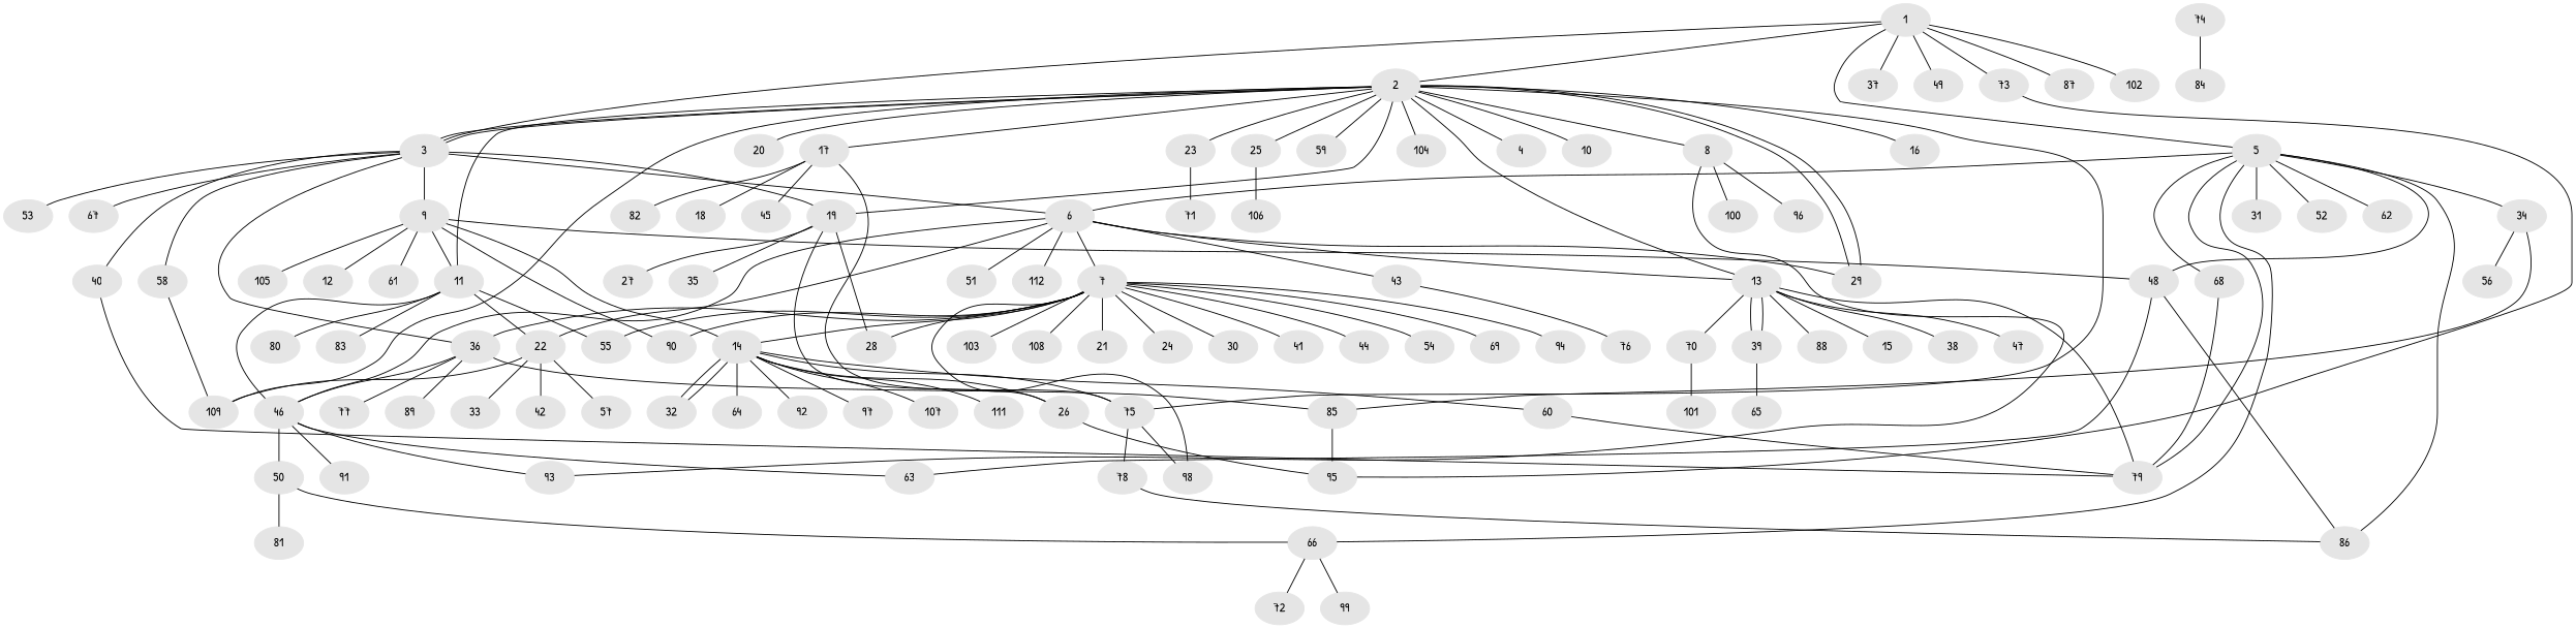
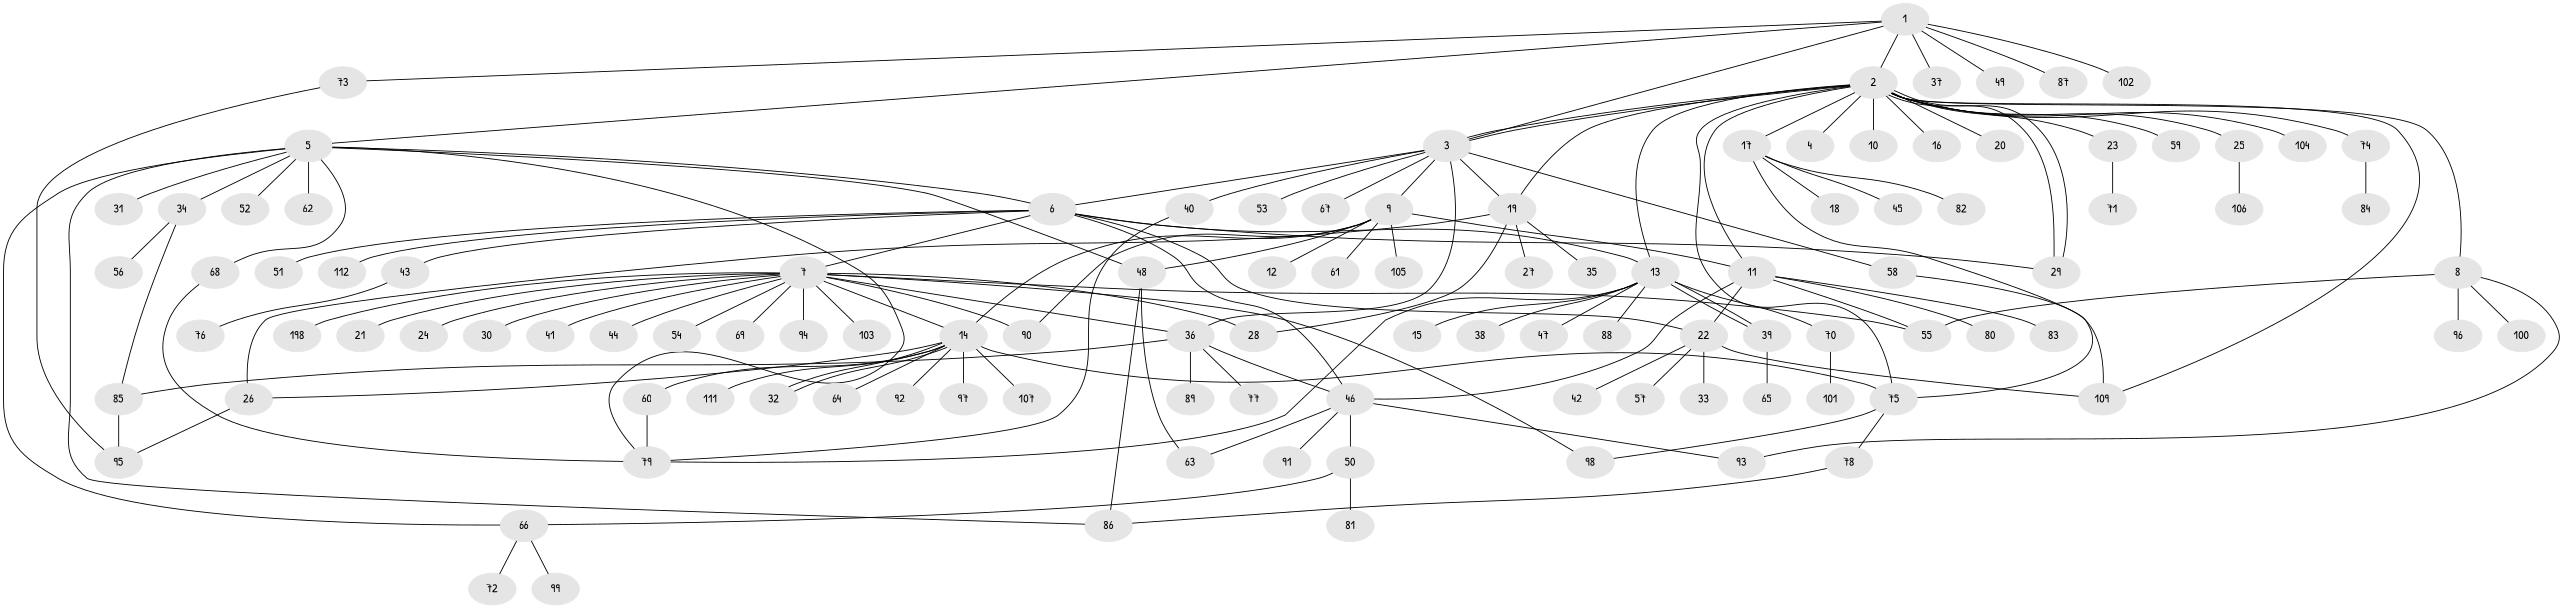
  graph {
    fontname="Patrick Hand"
    node [color=gray90 fontname="Patrick Hand" style=filled]
    edge [fontname="Patrick Hand"]
    1
    2
    3
    5
    37
    49
    73
    87
    102
    4
    8
    10
    11
    13
    16
    17
    19
    20
    23
    25
    29
    59
    74
    75
    104
    109
    6
    9
    36
    40
    53
    58
    67
    31
    34
    48
    52
    62
    66
    68
    79
    86
    95
    55
    93
    96
    100
    22
    46
    80
    83
    15
    38
    39
    47
    70
    88
    18
    45
    82
    28
    26
    27
    35
    71
    106
    84
    98
    78
    7
    43
    51
    n73 [label=112]
    14
    90
    12
    61
    105
    85
    77
    89
    56
    63
    72
    99
    21
    24
    30
    41
    44
    54
    69
    94
    103
-   108
+   108 [label=198]
    33
    42
    57
    76
    50
    91
    32
    60
    64
    92
    97
    107
    111
    65
    101
    81
    1 -- 2
    1 -- 3
    1 -- 5
    1 -- 37
    1 -- 49
    1 -- 73
    1 -- 87
    1 -- 102
    2 -- 3
    2 -- 3
    2 -- 4
    2 -- 8
    2 -- 10
    2 -- 11
    2 -- 13
    2 -- 16
    2 -- 17
    2 -- 19
    2 -- 20
    2 -- 23
    2 -- 25
    2 -- 29
    2 -- 29
    2 -- 59
+   2 -- 74
    2 -- 75
    2 -- 104
    2 -- 109
    3 -- 19
    3 -- 6
    3 -- 9
    3 -- 36
    3 -- 40
    3 -- 53
    3 -- 58
    3 -- 67
    5 -- 6
    5 -- 31
    5 -- 34
    5 -- 48
    5 -- 52
    5 -- 62
    5 -- 66
    5 -- 68
    5 -- 79
    5 -- 86
    73 -- 95
+   8 -- 55
    8 -- 93
    8 -- 96
    8 -- 100
    11 -- 55
    11 -- 22
    11 -- 46
    11 -- 80
    11 -- 83
    13 -- 79
    13 -- 15
    13 -- 38
    13 -- 39
    13 -- 39
    13 -- 47
    13 -- 70
    13 -- 88
    17 -- 75
    17 -- 18
    17 -- 45
    17 -- 82
    19 -- 28
    19 -- 26
    19 -- 27
    19 -- 35
    23 -- 71
    25 -- 106
    74 -- 84
    75 -- 98
    75 -- 78
    6 -- 13
    6 -- 29
    6 -- 22
    6 -- 46
    6 -- 7
    6 -- 43
    6 -- 51
    6 -- n73
    9 -- 11
    9 -- 48
    9 -- 14
    9 -- 90
    9 -- 12
    9 -- 61
    9 -- 105
    36 -- 46
    36 -- 85
    36 -- 77
    36 -- 89
    40 -- 79
    58 -- 109
    34 -- 85
    34 -- 56
    48 -- 86
    48 -- 63
    66 -- 72
    66 -- 99
    68 -- 79
    22 -- 109
    22 -- 33
    22 -- 42
    22 -- 57
    46 -- 93
    46 -- 63
    46 -- 50
    46 -- 91
    39 -- 65
    70 -- 101
    26 -- 95
    78 -- 86
    7 -- 36
    7 -- 55
    7 -- 28
    7 -- 98
    7 -- 14
    7 -- 90
    7 -- 21
    7 -- 24
    7 -- 30
    7 -- 41
    7 -- 44
    7 -- 54
    7 -- 69
    7 -- 94
    7 -- 103
    7 -- 108
    43 -- 76
    14 -- 75
    14 -- 26
    14 -- 32
    14 -- 32
    14 -- 60
    14 -- 64
    14 -- 92
    14 -- 97
    14 -- 107
    14 -- 111
    85 -- 95
    50 -- 66
    50 -- 81
    60 -- 79
  }
